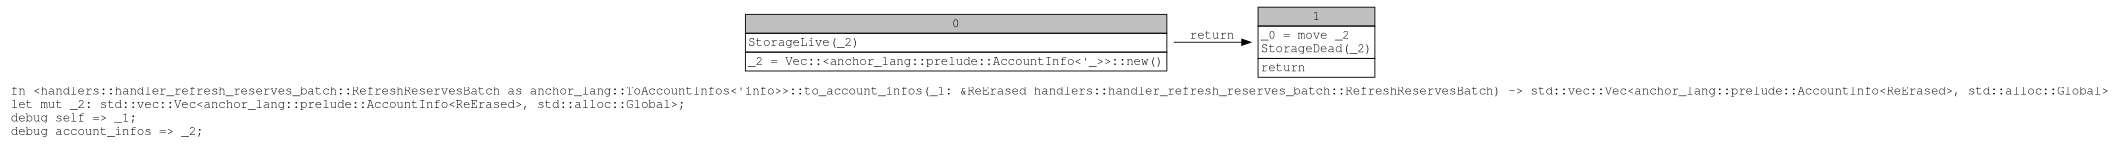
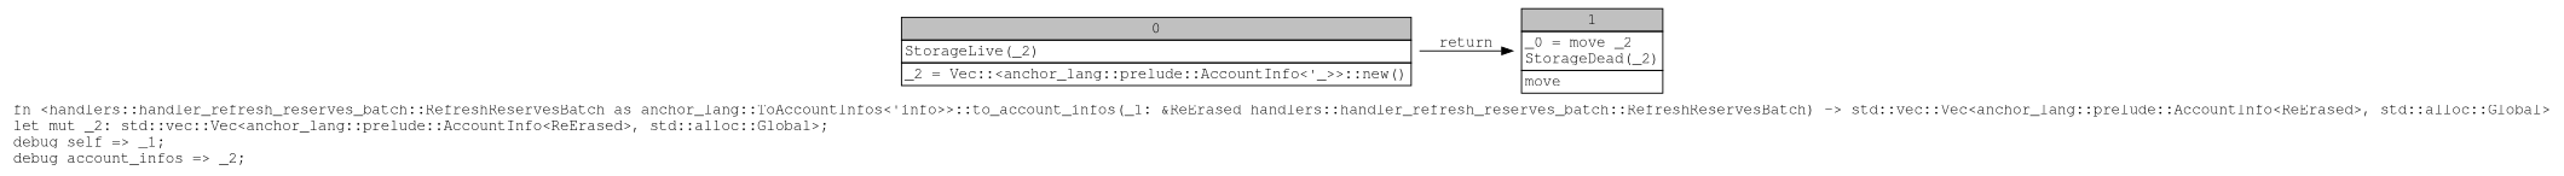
  digraph {
    fontname="Courier, monospace"
    label=<fn &lt;handlers::handler_refresh_reserves_batch::RefreshReservesBatch as anchor_lang::ToAccountInfos&lt;'info&gt;&gt;::to_account_infos(_1: &amp;ReErased handlers::handler_refresh_reserves_batch::RefreshReservesBatch) -&gt; std::vec::Vec&lt;anchor_lang::prelude::AccountInfo&lt;ReErased&gt;, std::alloc::Global&gt;<br align="left"/>let mut _2: std::vec::Vec&lt;anchor_lang::prelude::AccountInfo&lt;ReErased&gt;, std::alloc::Global&gt;;<br align="left"/>debug self =&gt; _1;<br align="left"/>debug account_infos =&gt; _2;<br align="left"/>>
    rankdir=LR
    node [fontname="Courier, monospace" shape=none]
    n1 [label=<<table border="0" cellborder="1" cellspacing="0"><tr><td bgcolor="gray" align="center" colspan="1">0</td></tr><tr><td align="left" balign="left">StorageLive(_2)<br/></td></tr><tr><td align="left">_2 = Vec::&lt;anchor_lang::prelude::AccountInfo&lt;'_&gt;&gt;::new()</td></tr></table>>]
-   n2 [label=<<table border="0" cellborder="1" cellspacing="0"><tr><td bgcolor="gray" align="center" colspan="1">1</td></tr><tr><td align="left" balign="left">_0 = move _2<br/>StorageDead(_2)<br/></td></tr><tr><td align="left">return</td></tr></table>>]
+   n2 [label=<<table border="0" cellborder="1" cellspacing="0"><tr><td bgcolor="gray" align="center" colspan="1">1</td></tr><tr><td align="left" balign="left">_0 = move _2<br/>StorageDead(_2)<br/></td></tr><tr><td align="left">move</td></tr></table>>]
    n1 -> n2 [fontname="Courier, monospace" label=return]
  }
